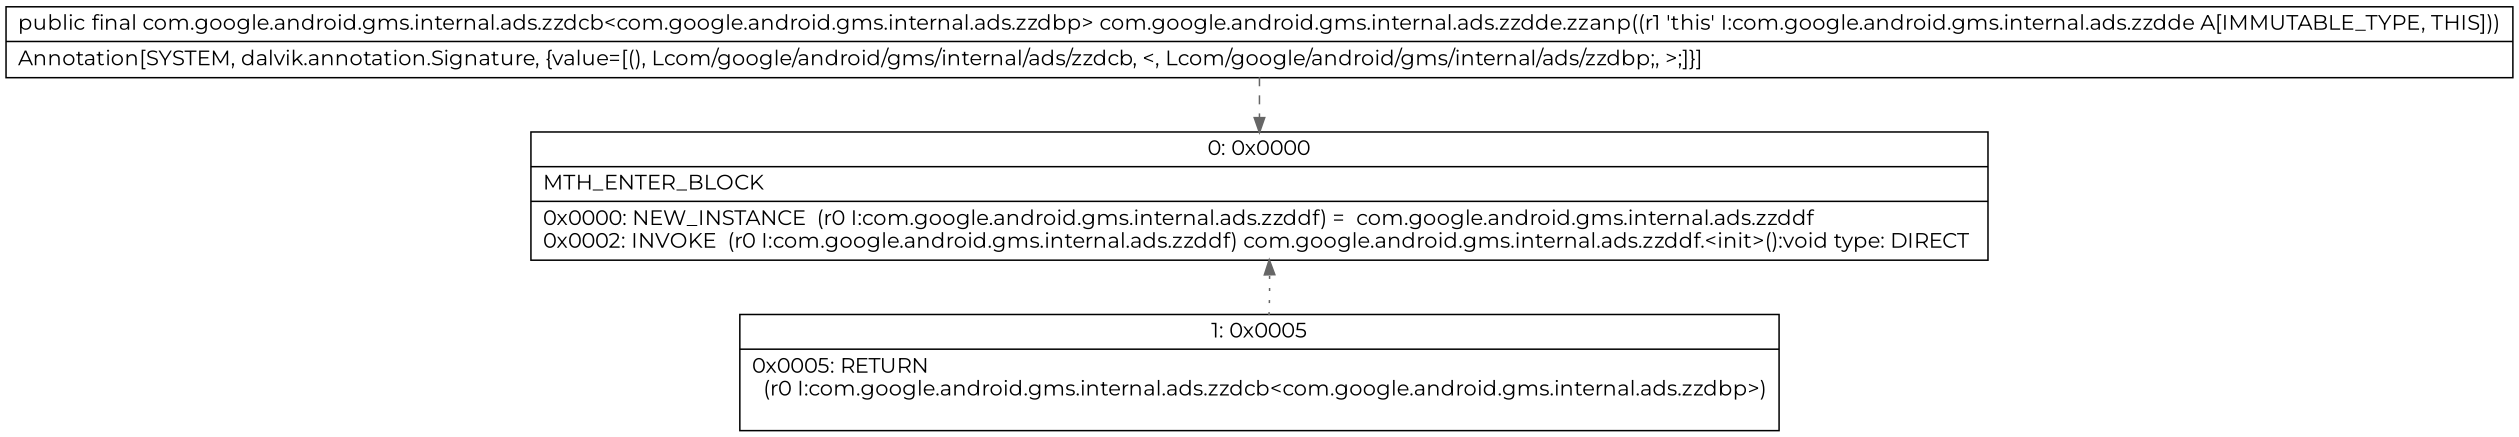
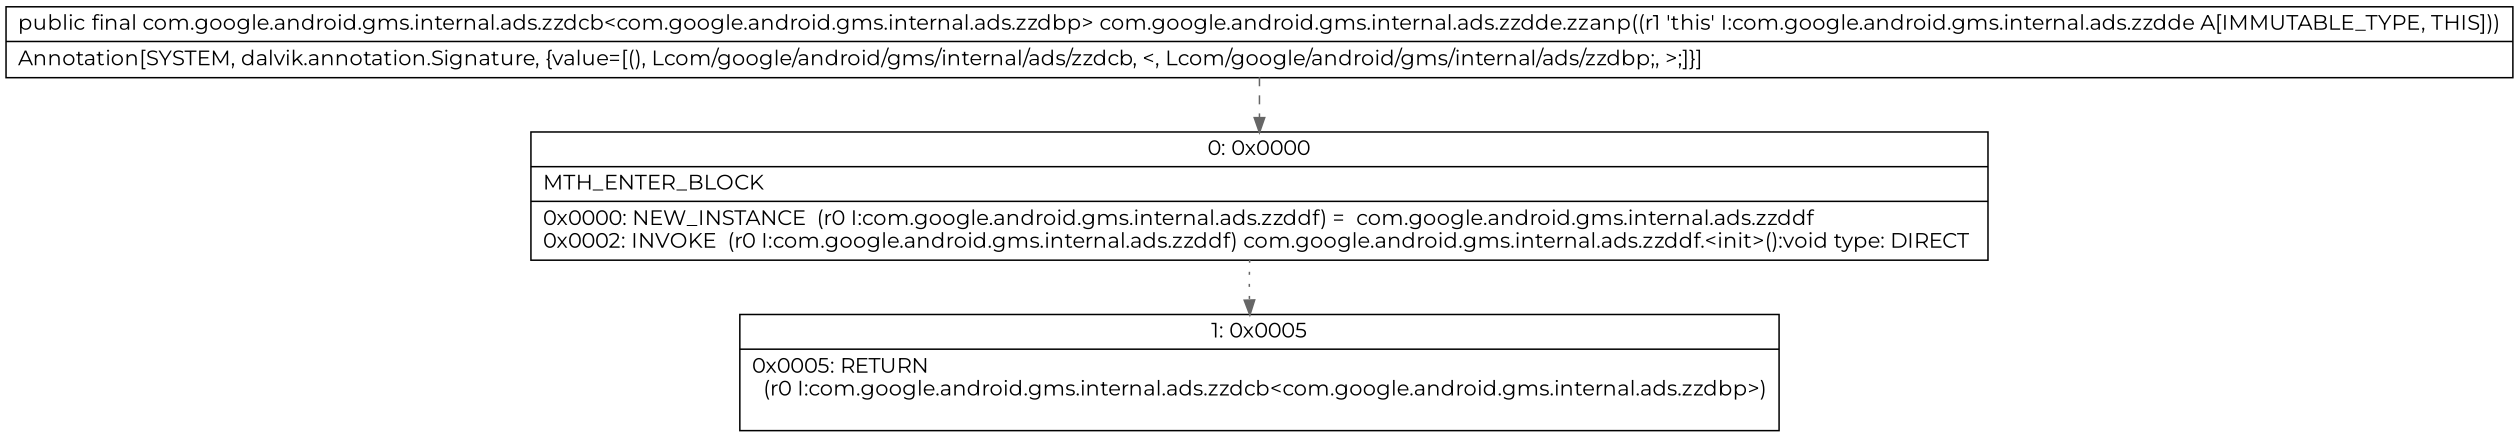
  digraph {
    fontname=Montserrat
    node [shape=record fontname=Montserrat]
    edge [color=gray40 fontname=Montserrat]
    n1 [label="{0\:\ 0x0000|MTH_ENTER_BLOCK\l|0x0000: NEW_INSTANCE  (r0 I:com.google.android.gms.internal.ads.zzddf) =  com.google.android.gms.internal.ads.zzddf \l0x0002: INVOKE  (r0 I:com.google.android.gms.internal.ads.zzddf) com.google.android.gms.internal.ads.zzddf.\<init\>():void type: DIRECT \l}"]
    n2 [label="{1\:\ 0x0005|0x0005: RETURN  \l  (r0 I:com.google.android.gms.internal.ads.zzdcb\<com.google.android.gms.internal.ads.zzdbp\>)\l \l}"]
    n3 [label="{public final com.google.android.gms.internal.ads.zzdcb\<com.google.android.gms.internal.ads.zzdbp\> com.google.android.gms.internal.ads.zzdde.zzanp((r1 'this' I:com.google.android.gms.internal.ads.zzdde A[IMMUTABLE_TYPE, THIS]))  | Annotation[SYSTEM, dalvik.annotation.Signature, \{value=[(), Lcom\/google\/android\/gms\/internal\/ads\/zzdcb, \<, Lcom\/google\/android\/gms\/internal\/ads\/zzdbp;, \>;]\}]\l}"]
-   n2 -> n1 [style=dotted]
+   n1 -> n2 [style=dotted]
    n3 -> n1 [style=dashed]
  }
